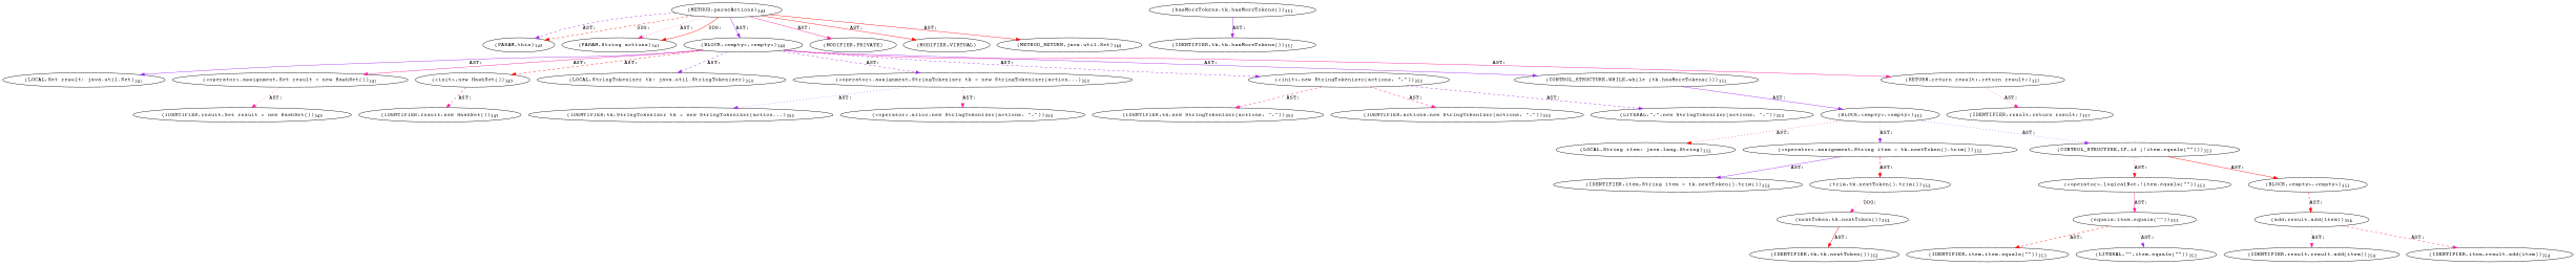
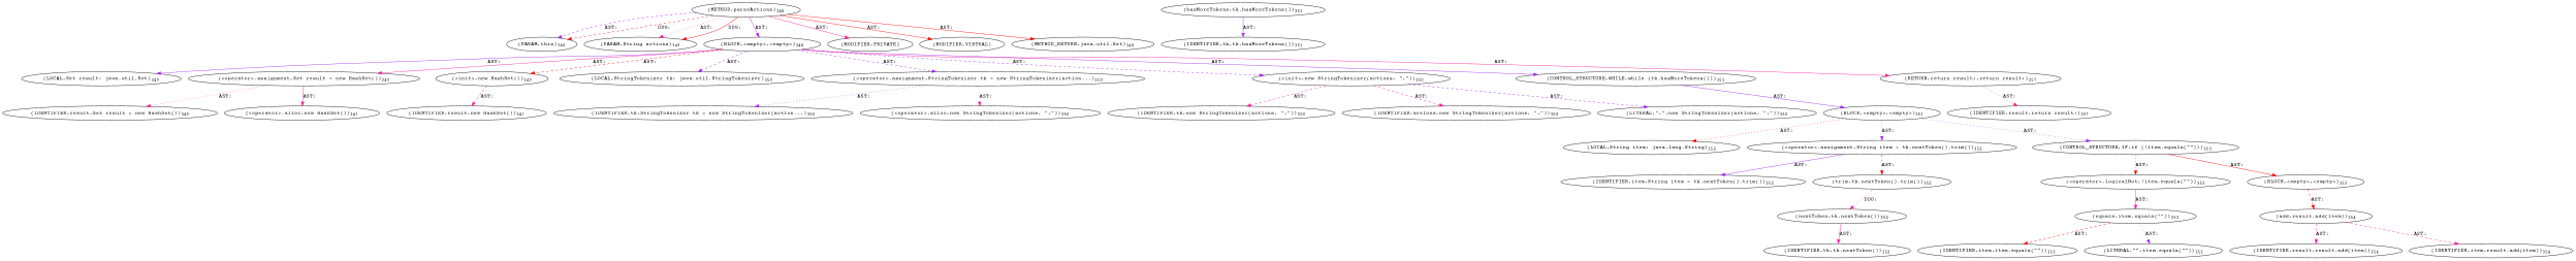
  digraph {
    fontname="Courier Prime"
    node [fontname="Courier Prime"]
    edge [color=purple fontname="Courier Prime" style=solid]
    n1 [label=<(METHOD,parseActions)<SUB>348</SUB>>]
    n2 [label=<(PARAM,this)<SUB>348</SUB>>]
    n3 [label=<(PARAM,String actions)<SUB>348</SUB>>]
    n4 [label=<(BLOCK,&lt;empty&gt;,&lt;empty&gt;)<SUB>348</SUB>>]
    n5 [label=<(MODIFIER,PRIVATE)>]
    n6 [label=<(MODIFIER,VIRTUAL)>]
    n7 [label=<(METHOD_RETURN,java.util.Set)<SUB>348</SUB>>]
    n8 [label=<(LOCAL,Set result: java.util.Set)<SUB>349</SUB>>]
    n9 [label=<(&lt;operator&gt;.assignment,Set result = new HashSet())<SUB>349</SUB>>]
    n10 [label=<(&lt;init&gt;,new HashSet())<SUB>349</SUB>>]
    n11 [label=<(LOCAL,StringTokenizer tk: java.util.StringTokenizer)<SUB>350</SUB>>]
    n12 [label=<(&lt;operator&gt;.assignment,StringTokenizer tk = new StringTokenizer(action...)<SUB>350</SUB>>]
    n13 [label=<(&lt;init&gt;,new StringTokenizer(actions, &quot;,&quot;))<SUB>350</SUB>>]
    n14 [label=<(CONTROL_STRUCTURE,WHILE,while (tk.hasMoreTokens()))<SUB>351</SUB>>]
    n15 [label=<(RETURN,return result;,return result;)<SUB>357</SUB>>]
    n16 [label=<(IDENTIFIER,result,Set result = new HashSet())<SUB>349</SUB>>]
+   n17 [label=<(&lt;operator&gt;.alloc,new HashSet())<SUB>349</SUB>>]
    n18 [label=<(IDENTIFIER,result,new HashSet())<SUB>349</SUB>>]
    n19 [label=<(IDENTIFIER,tk,StringTokenizer tk = new StringTokenizer(action...)<SUB>350</SUB>>]
    n20 [label=<(&lt;operator&gt;.alloc,new StringTokenizer(actions, &quot;,&quot;))<SUB>350</SUB>>]
    n21 [label=<(IDENTIFIER,tk,new StringTokenizer(actions, &quot;,&quot;))<SUB>350</SUB>>]
    n22 [label=<(IDENTIFIER,actions,new StringTokenizer(actions, &quot;,&quot;))<SUB>350</SUB>>]
    n23 [label=<(LITERAL,&quot;,&quot;,new StringTokenizer(actions, &quot;,&quot;))<SUB>350</SUB>>]
    n24 [label=<(BLOCK,&lt;empty&gt;,&lt;empty&gt;)<SUB>351</SUB>>]
    n25 [label=<(IDENTIFIER,result,return result;)<SUB>357</SUB>>]
    n26 [label=<(hasMoreTokens,tk.hasMoreTokens())<SUB>351</SUB>>]
    n27 [label=<(IDENTIFIER,tk,tk.hasMoreTokens())<SUB>351</SUB>>]
    n28 [label=<(LOCAL,String item: java.lang.String)<SUB>352</SUB>>]
    n29 [label=<(&lt;operator&gt;.assignment,String item = tk.nextToken().trim())<SUB>352</SUB>>]
    n30 [label=<(CONTROL_STRUCTURE,IF,if (!item.equals(&quot;&quot;)))<SUB>353</SUB>>]
    n31 [label=<(IDENTIFIER,item,String item = tk.nextToken().trim())<SUB>352</SUB>>]
    n32 [label=<(trim,tk.nextToken().trim())<SUB>352</SUB>>]
    n33 [label=<(&lt;operator&gt;.logicalNot,!item.equals(&quot;&quot;))<SUB>353</SUB>>]
    n34 [label=<(BLOCK,&lt;empty&gt;,&lt;empty&gt;)<SUB>353</SUB>>]
    n35 [label=<(nextToken,tk.nextToken())<SUB>352</SUB>>]
    n36 [label=<(IDENTIFIER,tk,tk.nextToken())<SUB>352</SUB>>]
    n37 [label=<(equals,item.equals(&quot;&quot;))<SUB>353</SUB>>]
    n38 [label=<(add,result.add(item))<SUB>354</SUB>>]
    n39 [label=<(IDENTIFIER,item,item.equals(&quot;&quot;))<SUB>353</SUB>>]
    n40 [label=<(LITERAL,&quot;&quot;,item.equals(&quot;&quot;))<SUB>353</SUB>>]
    n41 [label=<(IDENTIFIER,result,result.add(item))<SUB>354</SUB>>]
    n42 [label=<(IDENTIFIER,item,result.add(item))<SUB>354</SUB>>]
    n1 -> n2 [label="AST: " style=dashed]
    n1 -> n2 [color=red label="DDG: " style=dashed]
    n1 -> n3 [color=deeppink label="AST: " style=dotted]
    n1 -> n3 [color=red label="DDG: "]
    n1 -> n4 [label="AST: "]
    n1 -> n5 [color=deeppink label="AST: "]
    n1 -> n6 [color=red label="AST: "]
    n1 -> n7 [color=red label="AST: "]
    n4 -> n8 [label="AST: "]
    n4 -> n9 [color=deeppink label="AST: "]
    n4 -> n10 [color=red label="AST: " style=dashed]
    n4 -> n11 [label="AST: " style=dashed]
    n4 -> n12 [label="AST: " style=dashed]
    n4 -> n13 [label="AST: " style=dashed]
    n4 -> n14 [label="AST: "]
    n4 -> n15 [color=deeppink label="AST: "]
    n9 -> n16 [color=deeppink label="AST: " style=dotted]
+   n9 -> n17 [color=deeppink label="AST: "]
    n10 -> n18 [color=deeppink label="AST: " style=dashed]
    n12 -> n19 [label="AST: " style=dotted]
    n12 -> n20 [color=deeppink label="AST: " style=dotted]
    n13 -> n21 [color=deeppink label="AST: " style=dashed]
    n13 -> n22 [color=deeppink label="AST: " style=dashed]
    n13 -> n23 [label="AST: " style=dashed]
    n14 -> n24 [label="AST: "]
    n15 -> n25 [color=deeppink label="AST: " style=dotted]
    n24 -> n28 [color=red label="AST: " style=dotted]
    n24 -> n29 [label="AST: " style=dotted]
    n24 -> n30 [label="AST: " style=dotted]
    n26 -> n27 [label="AST: "]
    n29 -> n31 [label="AST: "]
    n29 -> n32 [color=red label="AST: " style=dashed]
    n30 -> n33 [color=red label="AST: " style=dotted]
    n30 -> n34 [color=red label="AST: "]
    n32 -> n35 [color=deeppink label="DDG: " style=dotted]
    n33 -> n37 [color=deeppink label="AST: "]
    n34 -> n38 [color=red label="AST: " style=dashed]
-   n35 -> n36 [color=red label="AST: "]
+   n35 -> n36 [color=deeppink label="AST: "]
    n37 -> n39 [color=red label="AST: " style=dashed]
    n37 -> n40 [label="AST: " style=dotted]
-   n38 -> n41 [color=deeppink label="AST: " style=dotted]
+   n38 -> n41 [color=deeppink label="AST: " style=dashed]
    n38 -> n42 [color=deeppink label="AST: " style=dashed]
  }
